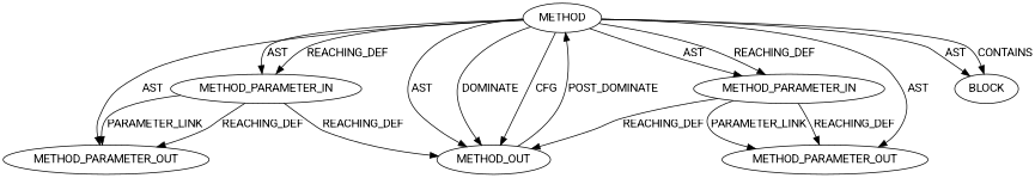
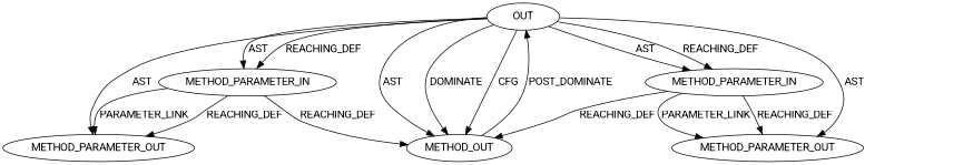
  digraph {
    fontname=Roboto
    node [CODE="<empty>" ORDER=1 fontname=Roboto EVALUATION_STRATEGY=BY_VALUE IS_VARIADIC=false TYPE_FULL_NAME=ANY]
    edge [fontname=Roboto]
-   n1 [AST_PARENT_FULL_NAME="<global>" AST_PARENT_TYPE=NAMESPACE_BLOCK FILENAME="<empty>" FULL_NAME=sk_set_bit IS_EXTERNAL=true NAME=sk_set_bit ORDER=0 label=METHOD EVALUATION_STRATEGY="" IS_VARIADIC="" TYPE_FULL_NAME=""]
+   n1 [AST_PARENT_FULL_NAME="<global>" AST_PARENT_TYPE=NAMESPACE_BLOCK FILENAME="<empty>" FULL_NAME=sk_set_bit IS_EXTERNAL=true NAME=sk_set_bit ORDER=0 label=OUT EVALUATION_STRATEGY="" IS_VARIADIC="" TYPE_FULL_NAME=""]
    n2 [CODE=p1 INDEX=1 NAME=p1 label=METHOD_PARAMETER_IN]
-   n3 [ARGUMENT_INDEX=1 label=BLOCK EVALUATION_STRATEGY="" IS_VARIADIC=""]
    n4 [CODE=p1 INDEX=1 NAME=p1 label=METHOD_PARAMETER_OUT]
    n5 [CODE=p2 INDEX=2 NAME=p2 ORDER=2 label=METHOD_PARAMETER_OUT]
    n6 [CODE=RET ORDER=2 label=METHOD_OUT IS_VARIADIC=""]
    n7 [CODE=p2 INDEX=2 NAME=p2 ORDER=2 label=METHOD_PARAMETER_IN]
    n1 -> n2 [label=AST]
    n1 -> n2 [label=REACHING_DEF]
-   n1 -> n3 [label=AST]
-   n1 -> n3 [label=CONTAINS]
    n1 -> n4 [label=AST]
    n1 -> n5 [label=AST]
    n1 -> n6 [label=AST]
    n1 -> n6 [label=DOMINATE]
    n1 -> n6 [label=CFG]
    n1 -> n7 [label=AST]
    n1 -> n7 [label=REACHING_DEF]
    n2 -> n4 [label=PARAMETER_LINK]
    n2 -> n4 [VARIABLE=p1 label=REACHING_DEF]
    n2 -> n6 [VARIABLE=p1 label=REACHING_DEF]
    n6 -> n1 [label=POST_DOMINATE]
    n7 -> n5 [label=PARAMETER_LINK]
    n7 -> n5 [VARIABLE=p2 label=REACHING_DEF]
    n7 -> n6 [VARIABLE=p2 label=REACHING_DEF]
  }
